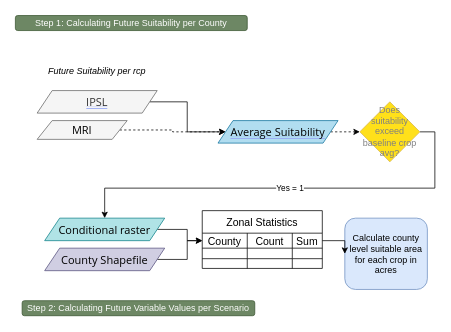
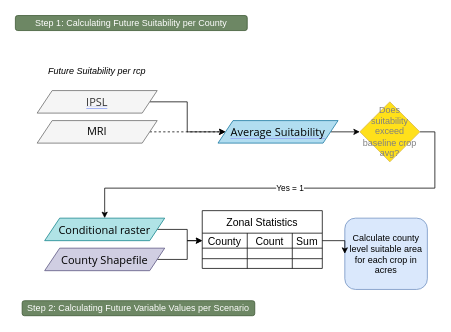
  <mxCell id="0" />
  <mxCell id="1" parent="0" />
  <mxCell id="2" style="edgeStyle=orthogonalEdgeStyle;rounded=0;orthogonalLoop=1;jettySize=auto;html=1;exitX=1;exitY=0.5;exitDx=0;exitDy=0;entryX=0;entryY=0.5;entryDx=0;entryDy=0;" edge="1" parent="1" source="3" target="7"><mxGeometry relative="1" as="geometry"><Array as="points"><mxPoint x="249" y="135" /><mxPoint x="249" y="175" /></Array></mxGeometry></mxCell>
  <mxCell id="3" value="&lt;span style=&quot;-webkit-user-drag: none; -webkit-tap-highlight-color: transparent; margin: 0px; padding: 0px; user-select: text; background-position: 0px 100%; background-repeat: repeat-x; background-image: url(&amp;quot;data:image/svg+xml;base64,PHN2ZyB4bWxucz0iaHR0cDovL3d3dy53My5vcmcvMjAwMC9zdmciIHdpZHRoPSI1IiBoZWlnaHQ9IjMiPjxnIGZpbGw9Im5vbmUiIGZpbGwtcnVsZT0iZXZlbm9kZCIgc3Ryb2tlPSIjOTlBQUY1IiBzdHJva2UtbGluZWNhcD0icm91bmQiPjxwYXRoIGQ9Ik0wIC41aDVNMCAyLjVoNSIvPjwvZz48L3N2Zz4=&amp;quot;); border-bottom: 1px solid transparent; font-family: &amp;quot;Open Sans&amp;quot;, &amp;quot;Open Sans_EmbeddedFont&amp;quot;, &amp;quot;Open Sans_MSFontService&amp;quot;, sans-serif; font-size: 14.667px; font-variant-ligatures: none; text-align: left; white-space-collapse: preserve;&quot; class=&quot;NormalTextRun ContextualSpellingAndGrammarErrorV2Themed SCXW184423691 BCX0&quot;&gt;IPSL&lt;/span&gt;" style="shape=parallelogram;perimeter=parallelogramPerimeter;whiteSpace=wrap;html=1;fixedSize=1;fillColor=#f5f5f5;fontColor=#333333;strokeColor=#666666;labelBackgroundColor=none;" vertex="1" parent="1"><mxGeometry x="49" y="120" width="160" height="30" as="geometry" /></mxCell>
  <mxCell id="4" style="edgeStyle=orthogonalEdgeStyle;rounded=0;orthogonalLoop=1;jettySize=auto;html=1;exitX=1;exitY=0.5;exitDx=0;exitDy=0;entryX=0;entryY=0.5;entryDx=0;entryDy=0;dashed=1;" edge="1" parent="1" source="5" target="7"><mxGeometry relative="1" as="geometry" /></mxCell>
- <mxCell id="5" value="&lt;div style=&quot;text-align: left;&quot;&gt;&lt;span style=&quot;color: light-dark(rgb(0, 0, 0), rgb(255, 255, 255)); font-size: 14.667px; font-variant-ligatures: none; white-space-collapse: preserve;&quot;&gt;&lt;font face=&quot;Open Sans, Open Sans_EmbeddedFont, Open Sans_MSFontService, sans-serif&quot;&gt;MRI&lt;/font&gt;&lt;/span&gt;&lt;/div&gt;" style="shape=parallelogram;perimeter=parallelogramPerimeter;whiteSpace=wrap;html=1;fixedSize=1;fillColor=#f5f5f5;fontColor=#333333;strokeColor=#666666;labelBackgroundColor=none;" vertex="1" parent="1"><mxGeometry x="49" y="160" width="120" height="25" as="geometry" /></mxCell>
- <mxCell id="6" style="edgeStyle=orthogonalEdgeStyle;rounded=0;orthogonalLoop=1;jettySize=auto;html=1;exitX=1;exitY=0.5;exitDx=0;exitDy=0;entryX=0;entryY=0.5;entryDx=0;entryDy=0;dashed=1;" edge="1" parent="1" source="7" target="9"><mxGeometry relative="1" as="geometry" /></mxCell>
+ <mxCell id="5" value="&lt;div style=&quot;text-align: left;&quot;&gt;&lt;span style=&quot;color: light-dark(rgb(0, 0, 0), rgb(255, 255, 255)); font-size: 14.667px; font-variant-ligatures: none; white-space-collapse: preserve;&quot;&gt;&lt;font face=&quot;Open Sans, Open Sans_EmbeddedFont, Open Sans_MSFontService, sans-serif&quot;&gt;MRI&lt;/font&gt;&lt;/span&gt;&lt;/div&gt;" style="shape=parallelogram;perimeter=parallelogramPerimeter;whiteSpace=wrap;html=1;fixedSize=1;fillColor=#f5f5f5;fontColor=#333333;strokeColor=#666666;labelBackgroundColor=none;" vertex="1" parent="1"><mxGeometry x="49" y="160" width="160" height="30" as="geometry" /></mxCell>
+ <mxCell id="6" style="edgeStyle=orthogonalEdgeStyle;rounded=0;orthogonalLoop=1;jettySize=auto;html=1;exitX=1;exitY=0.5;exitDx=0;exitDy=0;entryX=0;entryY=0.5;entryDx=0;entryDy=0;" edge="1" parent="1" source="7" target="9"><mxGeometry relative="1" as="geometry" /></mxCell>
  <mxCell id="7" value="&lt;span style=&quot;-webkit-user-drag: none; -webkit-tap-highlight-color: transparent; margin: 0px; padding: 0px; user-select: text; background-position: 0px 100%; background-repeat: repeat-x; background-image: url(&amp;quot;data:image/svg+xml;base64,PHN2ZyB4bWxucz0iaHR0cDovL3d3dy53My5vcmcvMjAwMC9zdmciIHdpZHRoPSI1IiBoZWlnaHQ9IjMiPjxnIGZpbGw9Im5vbmUiIGZpbGwtcnVsZT0iZXZlbm9kZCIgc3Ryb2tlPSIjOTlBQUY1IiBzdHJva2UtbGluZWNhcD0icm91bmQiPjxwYXRoIGQ9Ik0wIC41aDVNMCAyLjVoNSIvPjwvZz48L3N2Zz4=&amp;quot;); border-bottom: 1px solid transparent; font-family: &amp;quot;Open Sans&amp;quot;, &amp;quot;Open Sans_EmbeddedFont&amp;quot;, &amp;quot;Open Sans_MSFontService&amp;quot;, sans-serif; font-size: 14.667px; font-variant-ligatures: none; text-align: left; white-space-collapse: preserve;&quot; class=&quot;NormalTextRun ContextualSpellingAndGrammarErrorV2Themed SCXW184423691 BCX0&quot;&gt;Average Suitability&lt;/span&gt;" style="shape=parallelogram;perimeter=parallelogramPerimeter;whiteSpace=wrap;html=1;fixedSize=1;fillColor=#b1ddf0;strokeColor=#10739e;labelBackgroundColor=none;" vertex="1" parent="1"><mxGeometry x="290" y="160" width="160" height="30" as="geometry" /></mxCell>
  <mxCell id="8" value="Yes = 1" style="edgeStyle=orthogonalEdgeStyle;rounded=0;orthogonalLoop=1;jettySize=auto;html=1;exitX=1;exitY=0.5;exitDx=0;exitDy=0;entryX=0.5;entryY=0;entryDx=0;entryDy=0;" edge="1" parent="1" source="9" target="13"><mxGeometry relative="1" as="geometry"><mxPoint x="139" y="310" as="targetPoint" /><Array as="points"><mxPoint x="579" y="175" /><mxPoint x="579" y="250" /><mxPoint x="139" y="250" /></Array></mxGeometry></mxCell>
  <mxCell id="9" value="&lt;font style=&quot;color: rgb(128, 128, 128);&quot;&gt;Does suitability exceed baseline crop avg?&lt;/font&gt;" style="rhombus;whiteSpace=wrap;html=1;fillColor=light-dark(#ffe01a, #281d00);strokeColor=#d6b656;" vertex="1" parent="1"><mxGeometry x="479" y="135" width="80" height="80" as="geometry" /></mxCell>
  <mxCell id="10" style="edgeStyle=orthogonalEdgeStyle;rounded=0;orthogonalLoop=1;jettySize=auto;html=1;exitX=1;exitY=0.5;exitDx=0;exitDy=0;entryX=0;entryY=0.5;entryDx=0;entryDy=0;" edge="1" parent="1" source="11" target="15"><mxGeometry relative="1" as="geometry"><mxPoint x="309" y="310" as="targetPoint" /><Array as="points"><mxPoint x="249" y="345" /><mxPoint x="249" y="320" /></Array></mxGeometry></mxCell>
  <mxCell id="11" value="&lt;span style=&quot;font-family: &amp;quot;Open Sans&amp;quot;, &amp;quot;Open Sans_EmbeddedFont&amp;quot;, &amp;quot;Open Sans_MSFontService&amp;quot;, sans-serif; font-size: 14.667px; font-variant-ligatures: none; text-align: left; white-space-collapse: preserve;&quot;&gt;County Shapefile&lt;/span&gt;" style="shape=parallelogram;perimeter=parallelogramPerimeter;whiteSpace=wrap;html=1;fixedSize=1;fillColor=#d0cee2;strokeColor=#56517e;labelBackgroundColor=none;" vertex="1" parent="1"><mxGeometry x="59" y="330" width="160" height="30" as="geometry" /></mxCell>
  <mxCell id="12" style="edgeStyle=orthogonalEdgeStyle;rounded=0;orthogonalLoop=1;jettySize=auto;html=1;exitX=1;exitY=0.5;exitDx=0;exitDy=0;entryX=0;entryY=0.5;entryDx=0;entryDy=0;" edge="1" parent="1" source="13" target="15"><mxGeometry relative="1" as="geometry"><mxPoint x="309" y="310" as="targetPoint" /><Array as="points"><mxPoint x="249" y="305" /><mxPoint x="249" y="320" /></Array></mxGeometry></mxCell>
  <mxCell id="13" value="&lt;span style=&quot;font-family: &amp;quot;Open Sans&amp;quot;, &amp;quot;Open Sans_EmbeddedFont&amp;quot;, &amp;quot;Open Sans_MSFontService&amp;quot;, sans-serif; font-size: 14.667px; font-variant-ligatures: none; text-align: left; white-space-collapse: preserve;&quot;&gt;Conditional raster&lt;/span&gt;" style="shape=parallelogram;perimeter=parallelogramPerimeter;whiteSpace=wrap;html=1;fixedSize=1;fillColor=#b0e3e6;strokeColor=#0e8088;labelBackgroundColor=none;" vertex="1" parent="1"><mxGeometry x="59" y="290" width="160" height="30" as="geometry" /></mxCell>
  <mxCell id="14" value="Zonal Statistics" style="shape=table;startSize=30;container=1;collapsible=0;childLayout=tableLayout;strokeColor=default;fontSize=14;" vertex="1" parent="1"><mxGeometry x="269" y="280" width="160" height="77" as="geometry" /></mxCell>
  <mxCell id="15" value="" style="shape=tableRow;horizontal=0;startSize=0;swimlaneHead=0;swimlaneBody=0;strokeColor=inherit;top=0;left=0;bottom=0;right=0;collapsible=0;dropTarget=0;fillColor=none;points=[[0,0.5],[1,0.5]];portConstraint=eastwest;fontSize=14;" vertex="1" parent="14"><mxGeometry y="30" width="160" height="20" as="geometry" /></mxCell>
  <mxCell id="16" value="County" style="shape=partialRectangle;html=1;whiteSpace=wrap;connectable=0;strokeColor=inherit;overflow=hidden;fillColor=none;top=0;left=0;bottom=0;right=0;pointerEvents=1;fontSize=14;" vertex="1" parent="15"><mxGeometry width="60" height="20" as="geometry"><mxRectangle width="60" height="20" as="alternateBounds" /></mxGeometry></mxCell>
  <mxCell id="17" value="Count" style="shape=partialRectangle;html=1;whiteSpace=wrap;connectable=0;strokeColor=inherit;overflow=hidden;fillColor=none;top=0;left=0;bottom=0;right=0;pointerEvents=1;fontSize=14;" vertex="1" parent="15"><mxGeometry x="60" width="60" height="20" as="geometry"><mxRectangle width="60" height="20" as="alternateBounds" /></mxGeometry></mxCell>
  <mxCell id="18" value="Sum" style="shape=partialRectangle;html=1;whiteSpace=wrap;connectable=0;strokeColor=inherit;overflow=hidden;fillColor=none;top=0;left=0;bottom=0;right=0;pointerEvents=1;fontSize=14;" vertex="1" parent="15"><mxGeometry x="120" width="40" height="20" as="geometry"><mxRectangle width="40" height="20" as="alternateBounds" /></mxGeometry></mxCell>
  <mxCell id="19" value="" style="shape=tableRow;horizontal=0;startSize=0;swimlaneHead=0;swimlaneBody=0;strokeColor=inherit;top=0;left=0;bottom=0;right=0;collapsible=0;dropTarget=0;fillColor=none;points=[[0,0.5],[1,0.5]];portConstraint=eastwest;fontSize=14;" vertex="1" parent="14"><mxGeometry y="50" width="160" height="14" as="geometry" /></mxCell>
  <mxCell id="20" value="" style="shape=partialRectangle;html=1;whiteSpace=wrap;connectable=0;strokeColor=inherit;overflow=hidden;fillColor=none;top=0;left=0;bottom=0;right=0;pointerEvents=1;fontSize=14;" vertex="1" parent="19"><mxGeometry width="60" height="14" as="geometry"><mxRectangle width="60" height="14" as="alternateBounds" /></mxGeometry></mxCell>
  <mxCell id="21" value="" style="shape=partialRectangle;html=1;whiteSpace=wrap;connectable=0;strokeColor=inherit;overflow=hidden;fillColor=none;top=0;left=0;bottom=0;right=0;pointerEvents=1;fontSize=14;" vertex="1" parent="19"><mxGeometry x="60" width="60" height="14" as="geometry"><mxRectangle width="60" height="14" as="alternateBounds" /></mxGeometry></mxCell>
  <mxCell id="22" value="" style="shape=partialRectangle;html=1;whiteSpace=wrap;connectable=0;strokeColor=inherit;overflow=hidden;fillColor=none;top=0;left=0;bottom=0;right=0;pointerEvents=1;fontSize=14;" vertex="1" parent="19"><mxGeometry x="120" width="40" height="14" as="geometry"><mxRectangle width="40" height="14" as="alternateBounds" /></mxGeometry></mxCell>
  <mxCell id="23" value="" style="shape=tableRow;horizontal=0;startSize=0;swimlaneHead=0;swimlaneBody=0;strokeColor=inherit;top=0;left=0;bottom=0;right=0;collapsible=0;dropTarget=0;fillColor=none;points=[[0,0.5],[1,0.5]];portConstraint=eastwest;fontSize=14;" vertex="1" parent="14"><mxGeometry y="64" width="160" height="13" as="geometry" /></mxCell>
  <mxCell id="24" value="" style="shape=partialRectangle;html=1;whiteSpace=wrap;connectable=0;strokeColor=inherit;overflow=hidden;fillColor=none;top=0;left=0;bottom=0;right=0;pointerEvents=1;fontSize=14;" vertex="1" parent="23"><mxGeometry width="60" height="13" as="geometry"><mxRectangle width="60" height="13" as="alternateBounds" /></mxGeometry></mxCell>
  <mxCell id="25" value="" style="shape=partialRectangle;html=1;whiteSpace=wrap;connectable=0;strokeColor=inherit;overflow=hidden;fillColor=none;top=0;left=0;bottom=0;right=0;pointerEvents=1;fontSize=14;" vertex="1" parent="23"><mxGeometry x="60" width="60" height="13" as="geometry"><mxRectangle width="60" height="13" as="alternateBounds" /></mxGeometry></mxCell>
  <mxCell id="26" value="" style="shape=partialRectangle;html=1;whiteSpace=wrap;connectable=0;strokeColor=inherit;overflow=hidden;fillColor=none;top=0;left=0;bottom=0;right=0;pointerEvents=1;fontSize=14;" vertex="1" parent="23"><mxGeometry x="120" width="40" height="13" as="geometry"><mxRectangle width="40" height="13" as="alternateBounds" /></mxGeometry></mxCell>
  <mxCell id="27" value="&lt;i&gt;Future Suitability per rcp&lt;/i&gt;" style="text;html=1;align=center;verticalAlign=middle;whiteSpace=wrap;rounded=0;" vertex="1" parent="1"><mxGeometry x="54" y="80" width="150" height="30" as="geometry" /></mxCell>
  <mxCell id="28" value="Step 1: Calculating Future Suitability per County" style="rounded=1;whiteSpace=wrap;html=1;fillColor=#6d8764;strokeColor=#3A5431;fontColor=#ffffff;" vertex="1" parent="1"><mxGeometry x="20" y="20" width="309" height="20" as="geometry" /></mxCell>
  <mxCell id="29" value="Calculate county level suitable area for each crop in acres" style="rounded=1;whiteSpace=wrap;html=1;fillColor=#dae8fc;strokeColor=#6c8ebf;" vertex="1" parent="1"><mxGeometry x="459" y="290" width="110" height="95" as="geometry" /></mxCell>
  <mxCell id="30" style="edgeStyle=orthogonalEdgeStyle;rounded=0;orthogonalLoop=1;jettySize=auto;html=1;exitX=1;exitY=0.5;exitDx=0;exitDy=0;entryX=0;entryY=0.5;entryDx=0;entryDy=0;" edge="1" parent="1" source="15" target="29"><mxGeometry relative="1" as="geometry" /></mxCell>
  <mxCell id="31" value="Step 2: Calculating Future Variable Values per Scenario" style="rounded=1;whiteSpace=wrap;html=1;fillColor=#6d8764;strokeColor=#3A5431;fontColor=#ffffff;" vertex="1" parent="1"><mxGeometry x="29" y="400" width="310" height="20" as="geometry" /></mxCell>
